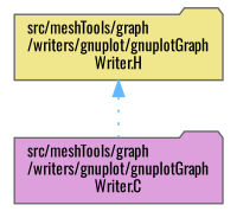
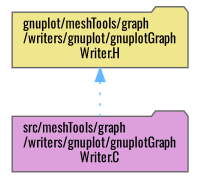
  digraph {
    fontname=Oswald
    node [fontname=Oswald fontsize=10 shape=folder style=filled]
-   n1 [color=gray40 fillcolor=khaki fontcolor=black height=0.2 label="src/meshTools/graph\l/writers/gnuplot/gnuplotGraph\lWriter.H" width=0.4]
+   n1 [color=gray40 fillcolor=khaki fontcolor=black height=0.2 label="gnuplot/meshTools/graph\l/writers/gnuplot/gnuplotGraph\lWriter.H" width=0.4]
    n2 [color=grey40 fillcolor=plum height=0.2 label="src/meshTools/graph\l/writers/gnuplot/gnuplotGraph\lWriter.C" width=0.4]
    n1 -> n2 [color=steelblue1 dir=back fontname=Oswald fontsize=10 labelfontname=Helvetica labelfontsize=10 style=dotted]
  }
